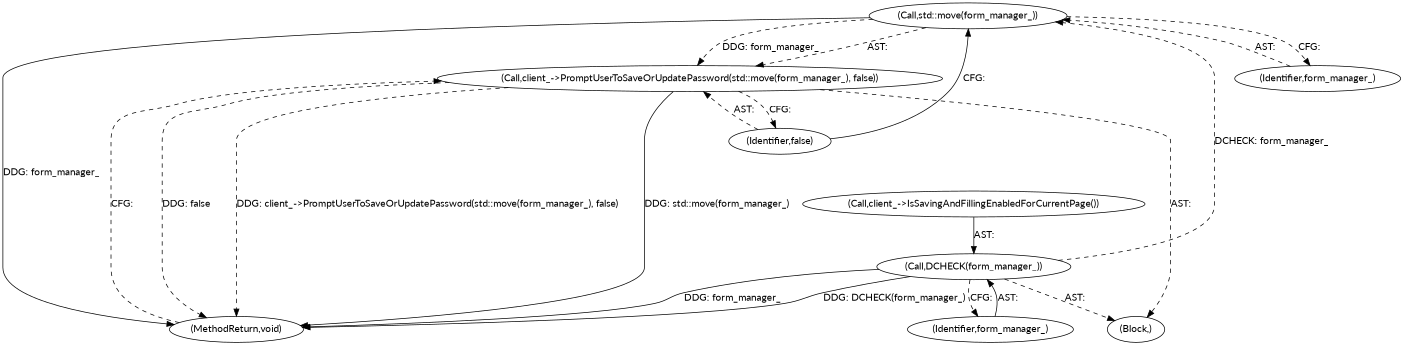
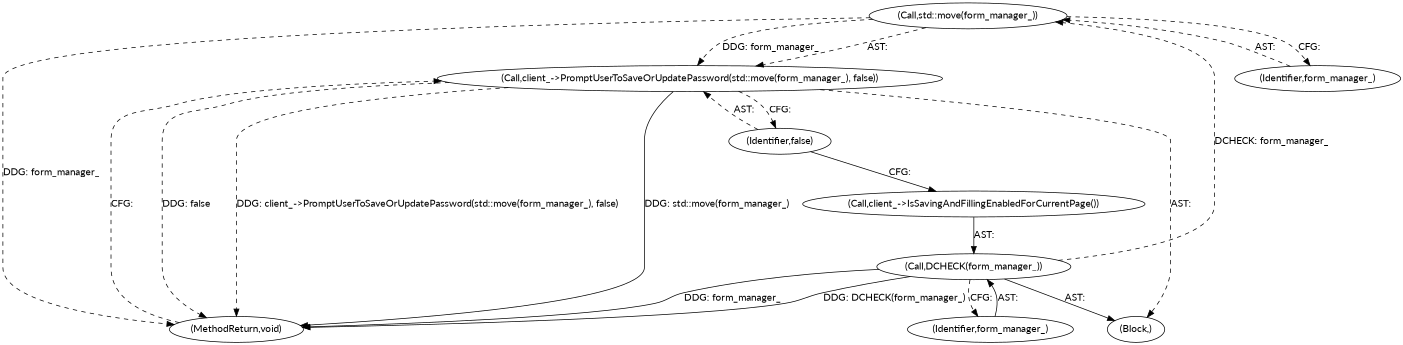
  digraph {
    fontname=Lato
    node [fontname=Lato]
    edge [fontname=Lato style=dashed]
    n1 [label="(Call,std::move(form_manager_))"]
    n2 [label="(Call,client_->PromptUserToSaveOrUpdatePassword(std::move(form_manager_), false))"]
    n3 [label="(Identifier,form_manager_)"]
    n4 [label="(MethodReturn,void)"]
    n5 [label="(Block,)"]
    n6 [label="(Identifier,false)"]
    n7 [label="(Call,DCHECK(form_manager_))"]
    n8 [label="(Identifier,form_manager_)"]
    n9 [label="(Call,client_->IsSavingAndFillingEnabledForCurrentPage())"]
    n1 -> n2 [label="AST: "]
    n1 -> n2 [label="DDG: form_manager_"]
    n1 -> n3 [label="CFG: "]
-   n1 -> n4 [label="DDG: form_manager_" style=solid]
+   n1 -> n4 [label="DDG: form_manager_"]
    n2 -> n4 [label="DDG: false"]
    n2 -> n4 [label="DDG: client_->PromptUserToSaveOrUpdatePassword(std::move(form_manager_), false)"]
    n2 -> n4 [label="DDG: std::move(form_manager_)" style=solid]
    n2 -> n5 [label="AST: "]
    n2 -> n6 [label="CFG: "]
    n3 -> n1 [label="AST: "]
    n4 -> n2 [label="CFG: "]
-   n6 -> n1 [label="CFG: " style=solid]
+   n6 -> n9 [label="CFG: " style=solid]
    n6 -> n2 [label="AST: "]
    n7 -> n1 [label="DCHECK: form_manager_"]
    n7 -> n4 [label="DDG: DCHECK(form_manager_)" style=solid]
    n7 -> n4 [label="DDG: form_manager_" style=solid]
-   n7 -> n5 [label="AST: "]
+   n7 -> n5 [label="AST: " style=solid]
    n7 -> n8 [label="CFG: "]
    n8 -> n7 [label="AST: " style=solid]
    n9 -> n7 [label="AST: " style=solid]
  }
